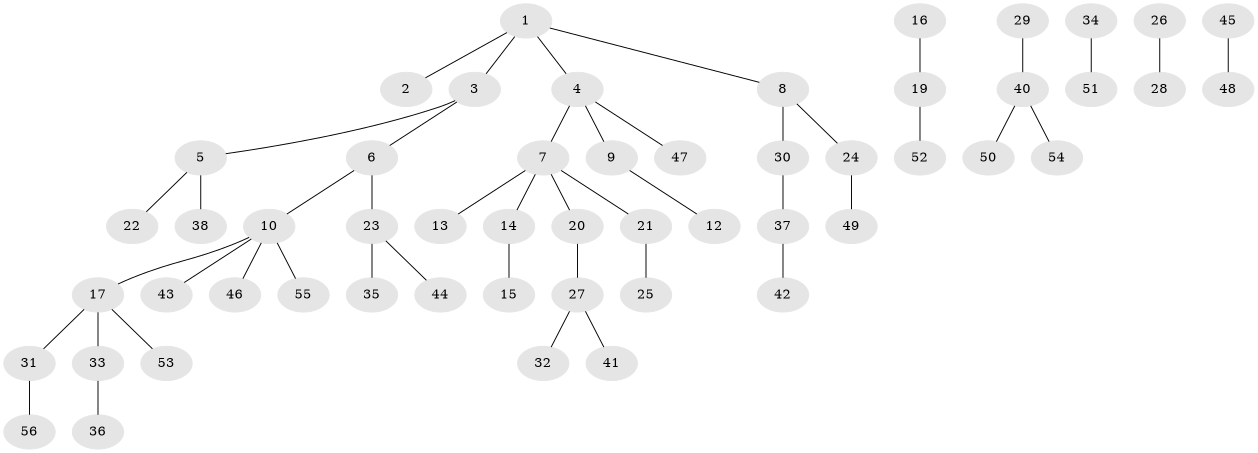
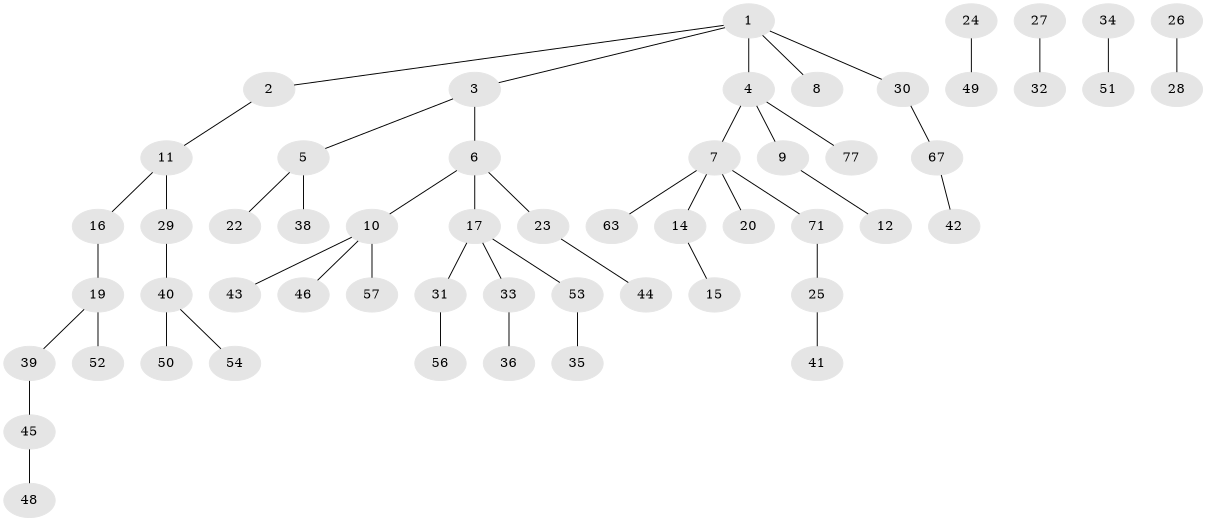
  graph {
    node [color=gray90 style=filled]
    edge [weight=1.0]
    1
    2
    3
    4
    8
    30
+   11
    5
    6
    7
    9
-   47
+   47 [label=77]
    24
-   37
+   37 [label=67]
    16
    29
    22
    38
    10
    17
    23
-   13
+   13 [label=63]
    14
    20
-   21
+   21 [label=71]
    12
    43
    46
-   55
+   55 [label=57]
    31
    33
    53
    35
    44
    15
    27
    25
    49
    19
    40
+   39
    52
    56
    36
    34
    51
    26
    28
    45
    32
    41
    50
    54
    42
    48
    1 -- 2
    1 -- 3
    1 -- 4
    1 -- 8
-   8 -- 30
+   1 -- 30
+   2 -- 11
    3 -- 5
    3 -- 6
    4 -- 7
    4 -- 9
    4 -- 47
-   8 -- 24
    30 -- 37
+   11 -- 16
+   11 -- 29
    5 -- 22
    5 -- 38
    6 -- 10
-   10 -- 17
+   6 -- 17
    6 -- 23
    7 -- 13
    7 -- 14
    7 -- 20
    7 -- 21
    9 -- 12
    24 -- 49
    37 -- 42
    16 -- 19 [weight=2.0]
    29 -- 40
    10 -- 43
    10 -- 46
    10 -- 55
    17 -- 31
    17 -- 33
    17 -- 53
-   23 -- 35
+   53 -- 35
    23 -- 44
    14 -- 15
-   20 -- 27
    21 -- 25
    31 -- 56
    33 -- 36 [weight=2.0]
    27 -- 32
-   27 -- 41
+   25 -- 41
+   19 -- 39
    19 -- 52
    40 -- 50
    40 -- 54
+   39 -- 45
    34 -- 51
    26 -- 28
    45 -- 48
  }
